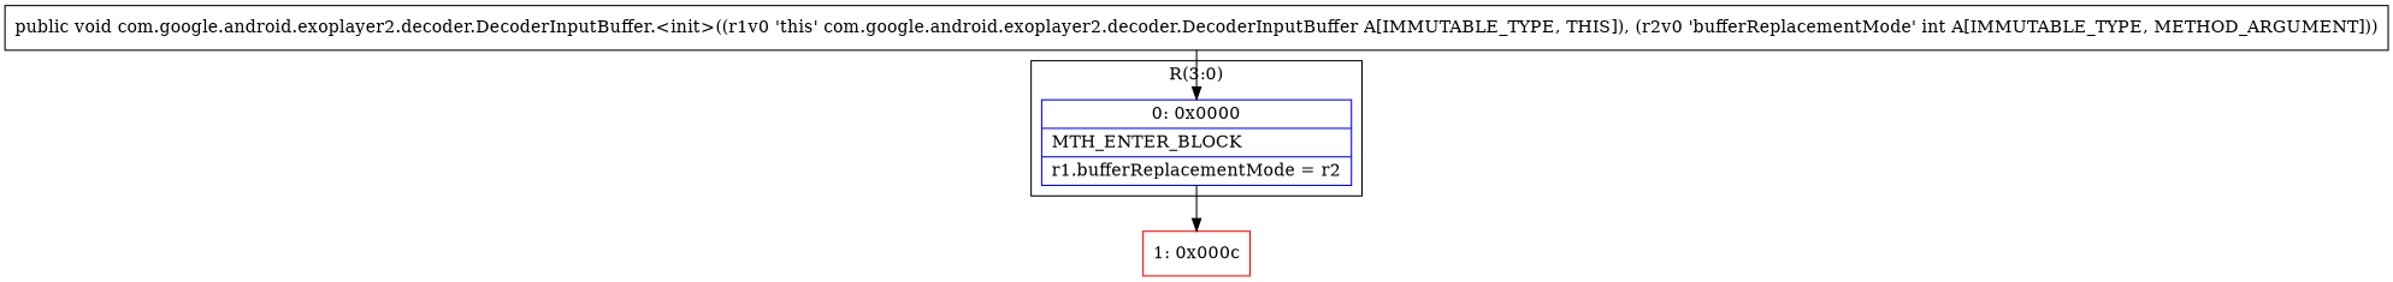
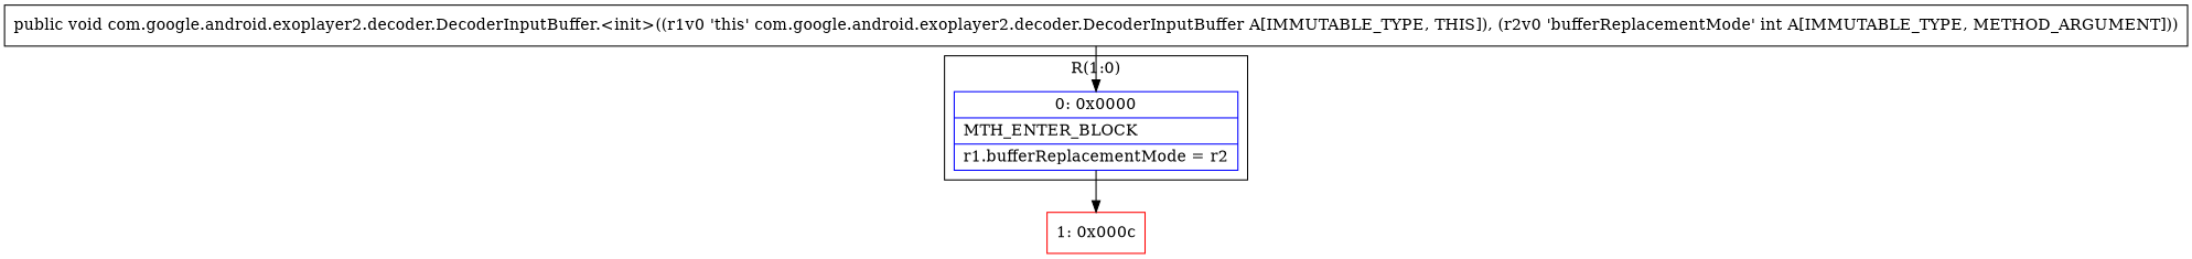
  digraph {
    node [shape=record]
    n1 [color=blue label="{0\:\ 0x0000|MTH_ENTER_BLOCK\l|r1.bufferReplacementMode = r2\l}"]
    n2 [color=red label="{1\:\ 0x000c}"]
    n3 [label="{public void com.google.android.exoplayer2.decoder.DecoderInputBuffer.\<init\>((r1v0 'this' com.google.android.exoplayer2.decoder.DecoderInputBuffer A[IMMUTABLE_TYPE, THIS]), (r2v0 'bufferReplacementMode' int A[IMMUTABLE_TYPE, METHOD_ARGUMENT])) }"]
    subgraph cluster_1 {
-     label="R(3:0)"
+     label="R(1:0)"
      n1
    }
    n1 -> n2
    n3 -> n1
  }
